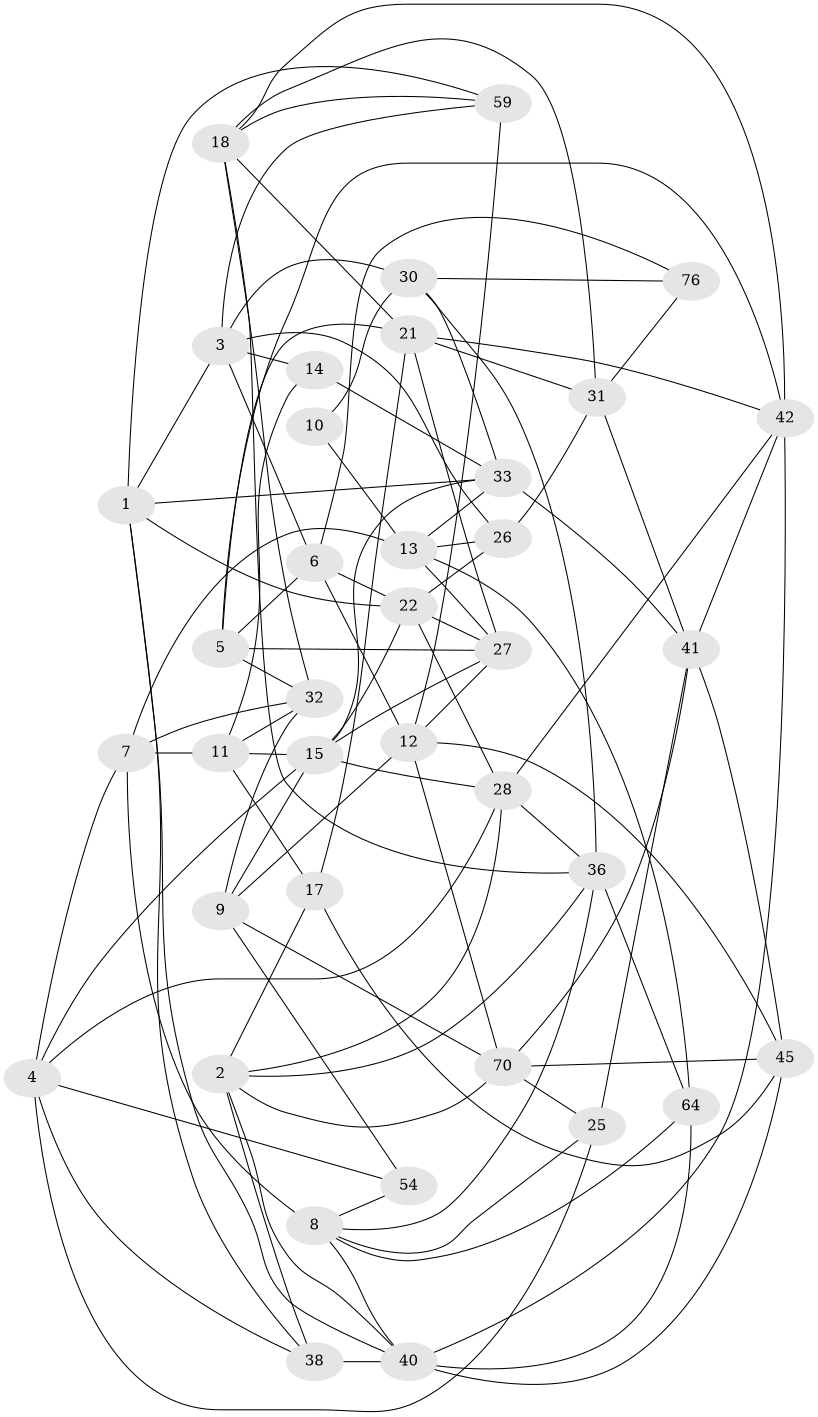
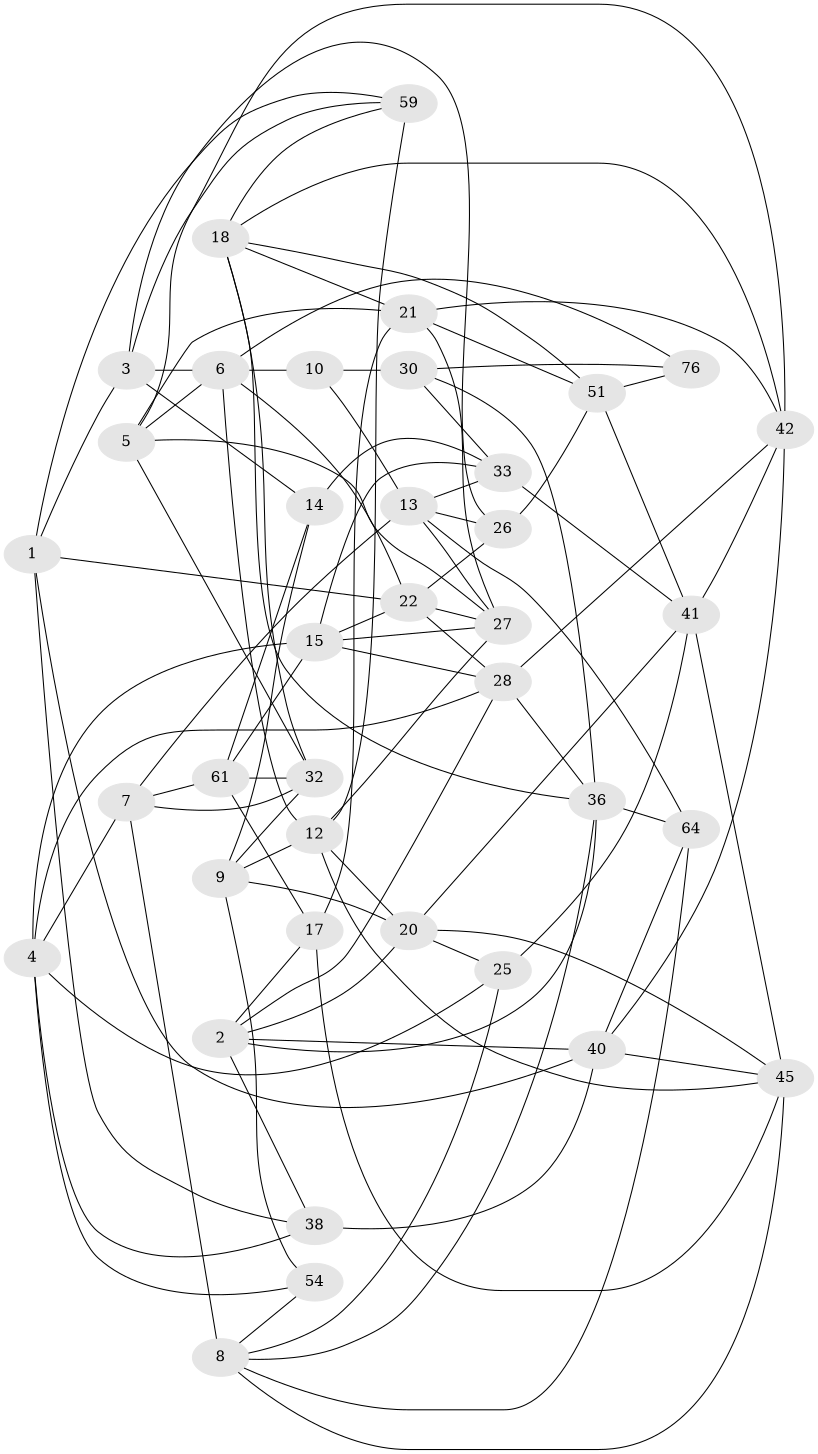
  graph {
    rankdir=LR
    node [color=gray90 style=filled]
    1 [super="+47"]
    3 [super="+61"]
    22 [super="+50"]
    33 [super="+37"]
    38
    40 [super="+66"]
    59
    6 [super="+39"]
    14
    26
    30 [super="+57"]
    28 [super="+48"]
    27 [super="+55"]
    41 [super="+60"]
    42 [super="+44"]
    45 [super="+65"]
    64
    2 [super="+23"]
    17
-   20 [super="+58" label=70]
+   20 [super="+58"]
    36 [super="+53"]
    21 [super="+63"]
    25
    10
    12 [super="+34"]
    n26 [label=76]
-   31 [super="+52"]
+   31 [super="+52" label=51]
    4 [super="+49"]
    7 [super="+29"]
    15 [super="+56"]
    54
    32 [super="+35"]
    8 [super="+62"]
-   11 [super="+19"]
+   11 [super="+19" label=61]
    13 [super="+43"]
    5 [super="+24"]
    9 [super="+16"]
    18 [super="+51"]
    1 -- 3
    1 -- 22
-   1 -- 33
    1 -- 38
    1 -- 40
    1 -- 59
    3 -- 59
    3 -- 6
    3 -- 14
    3 -- 26
-   3 -- 30
    22 -- 26
    22 -- 28
    22 -- 27
    33 -- 41
    38 -- 40
    40 -- 42
    40 -- 45
    40 -- 64
    6 -- 22
+   6 -- 10
    6 -- 12
    6 -- n26
    14 -- 33
    26 -- 31
    30 -- 33
    30 -- 36
    30 -- n26
    28 -- 42
    28 -- 36
    41 -- 42
    41 -- 45
    2 -- 38
    2 -- 40
    2 -- 28
    2 -- 17
    2 -- 20
    2 -- 36
    17 -- 45
    17 -- 21
    20 -- 41
    20 -- 45
    20 -- 25
    36 -- 64
    21 -- 27
    21 -- 42
    21 -- 31
    25 -- 41
    10 -- 30 [weight=2]
    10 -- 13
    12 -- 59
    12 -- 27
    12 -- 45
    12 -- 20
    31 -- 41
    31 -- n26 [weight=2]
    4 -- 38
    4 -- 28
    4 -- 25
    4 -- 7
    4 -- 15
    4 -- 54
    7 -- 32
    7 -- 8
    7 -- 11 [weight=2]
    7 -- 13
    15 -- 22
    15 -- 33
    15 -- 28
    15 -- 27
-   8 -- 40
+   8 -- 45
    8 -- 64
    8 -- 36
    8 -- 25
    8 -- 54
    11 -- 14
    11 -- 17
    11 -- 15
    11 -- 32
    13 -- 33
    13 -- 26
    13 -- 27
    13 -- 64
    5 -- 6
    5 -- 27
    5 -- 42
    5 -- 21
    5 -- 32 [weight=2]
-   9 -- 15
+   9 -- 14
    9 -- 20
    9 -- 12
    9 -- 54 [weight=2]
    9 -- 32
    18 -- 59
    18 -- 42
    18 -- 36
    18 -- 21
    18 -- 31
    18 -- 32
  }
